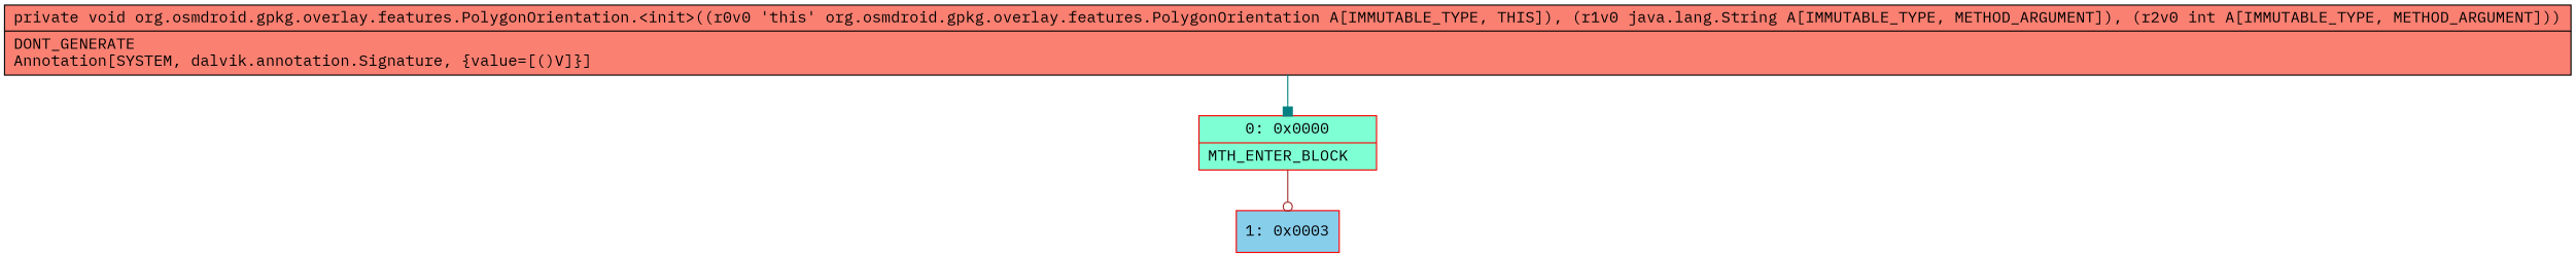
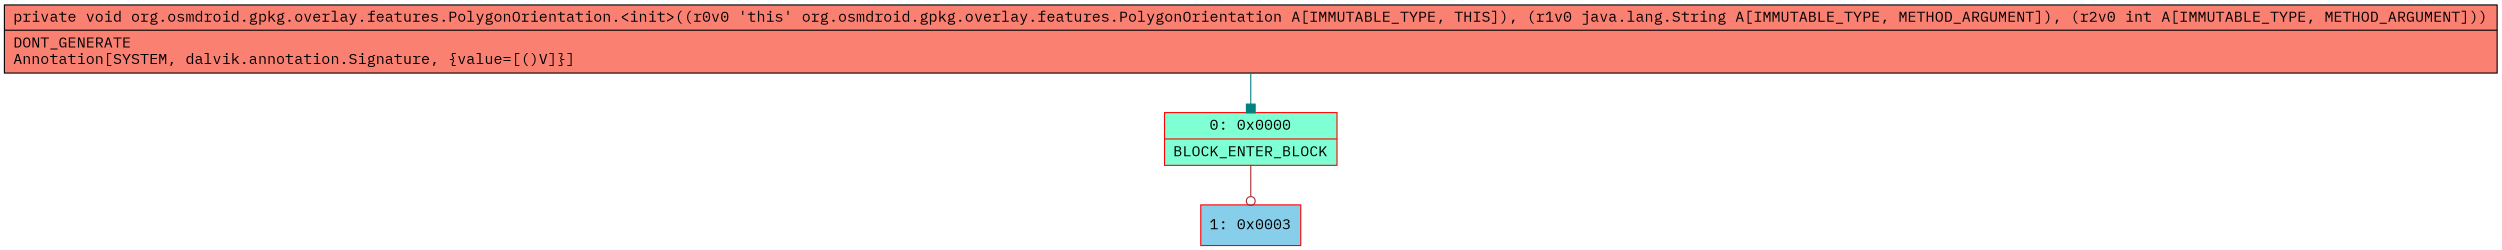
  digraph {
    fontname="IBM Plex Mono"
    node [color=red shape=record style=filled fontname="IBM Plex Mono"]
    edge [fontname="IBM Plex Mono"]
-   n1 [label="{0\:\ 0x0000|MTH_ENTER_BLOCK\l}" fillcolor=aquamarine]
+   n1 [label="{0\:\ 0x0000|BLOCK_ENTER_BLOCK\l}" fillcolor=aquamarine]
    n2 [label="{1\:\ 0x0003}" fillcolor=skyblue]
    n3 [label="{private void org.osmdroid.gpkg.overlay.features.PolygonOrientation.\<init\>((r0v0 'this' org.osmdroid.gpkg.overlay.features.PolygonOrientation A[IMMUTABLE_TYPE, THIS]), (r1v0 java.lang.String A[IMMUTABLE_TYPE, METHOD_ARGUMENT]), (r2v0 int A[IMMUTABLE_TYPE, METHOD_ARGUMENT]))  | DONT_GENERATE\lAnnotation[SYSTEM, dalvik.annotation.Signature, \{value=[()V]\}]\l}" fillcolor=salmon color=""]
    subgraph cluster_1 {
      label="R(0)"
    }
    n1 -> n2 [color=brown arrowhead=odot]
    n3 -> n1 [color=teal arrowhead=box]
  }
